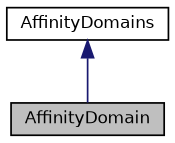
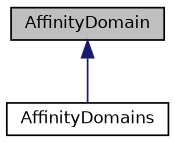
  digraph {
    node [color=black fontname=Helvetica fontsize=10 shape=record style=filled]
    n1 [fillcolor=grey75 fontcolor=black height=0.2 label=AffinityDomain width=0.4]
    n2 [fillcolor=white height=0.2 label=AffinityDomains width=0.4]
-   n2 -> n1 [color=midnightblue dir=back fontname=Helvetica fontsize=10 labelfontname=Helvetica labelfontsize=10 style=solid]
+   n1 -> n2 [color=midnightblue dir=back fontname=Helvetica fontsize=10 labelfontname=Helvetica labelfontsize=10 style=solid]
  }
